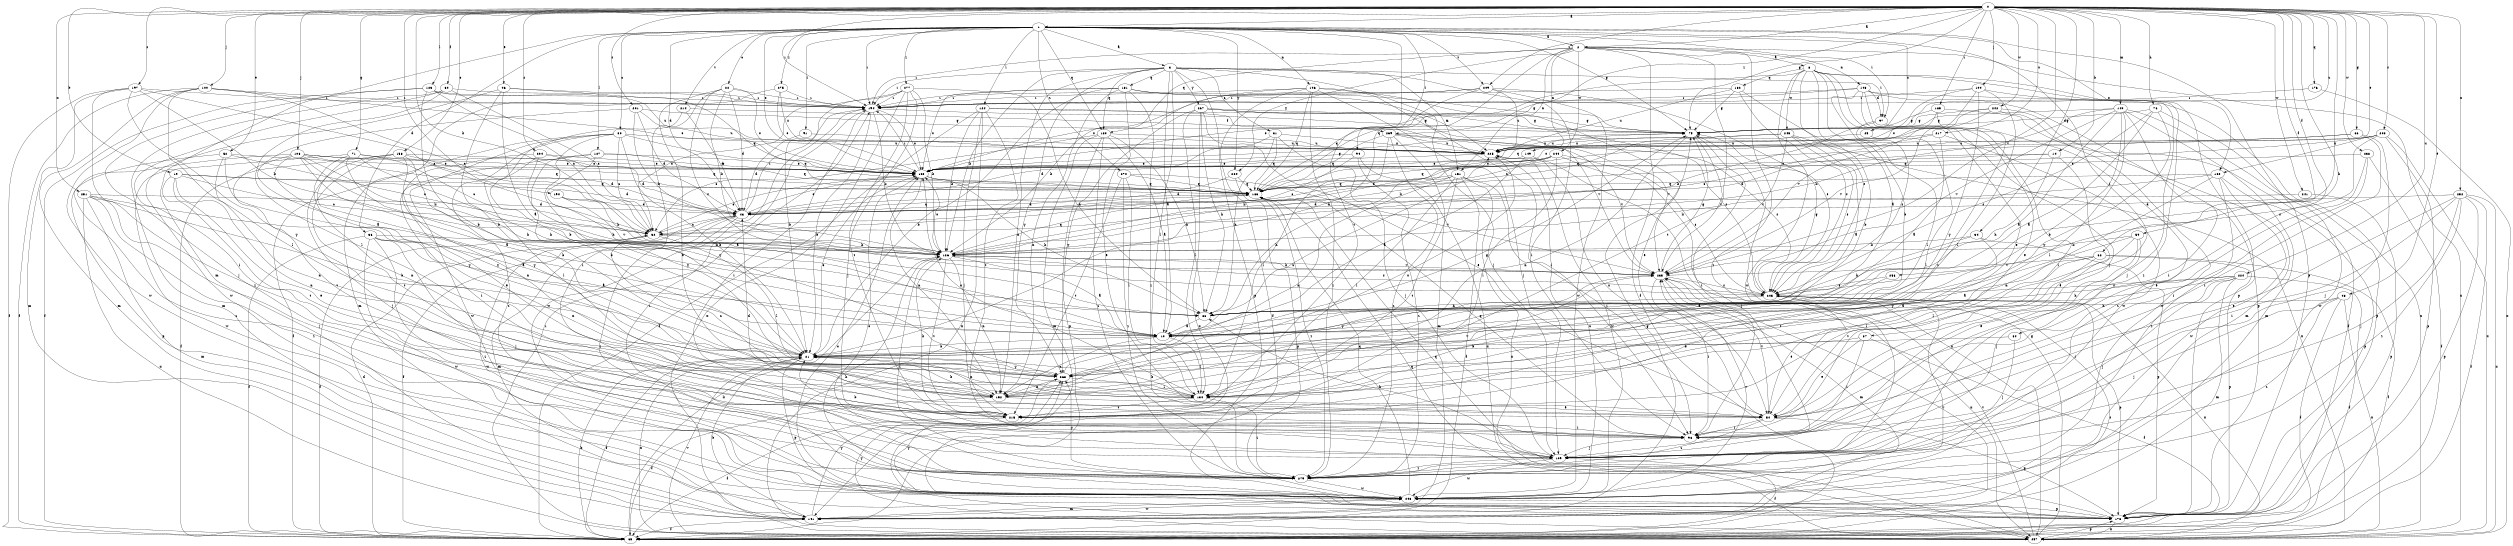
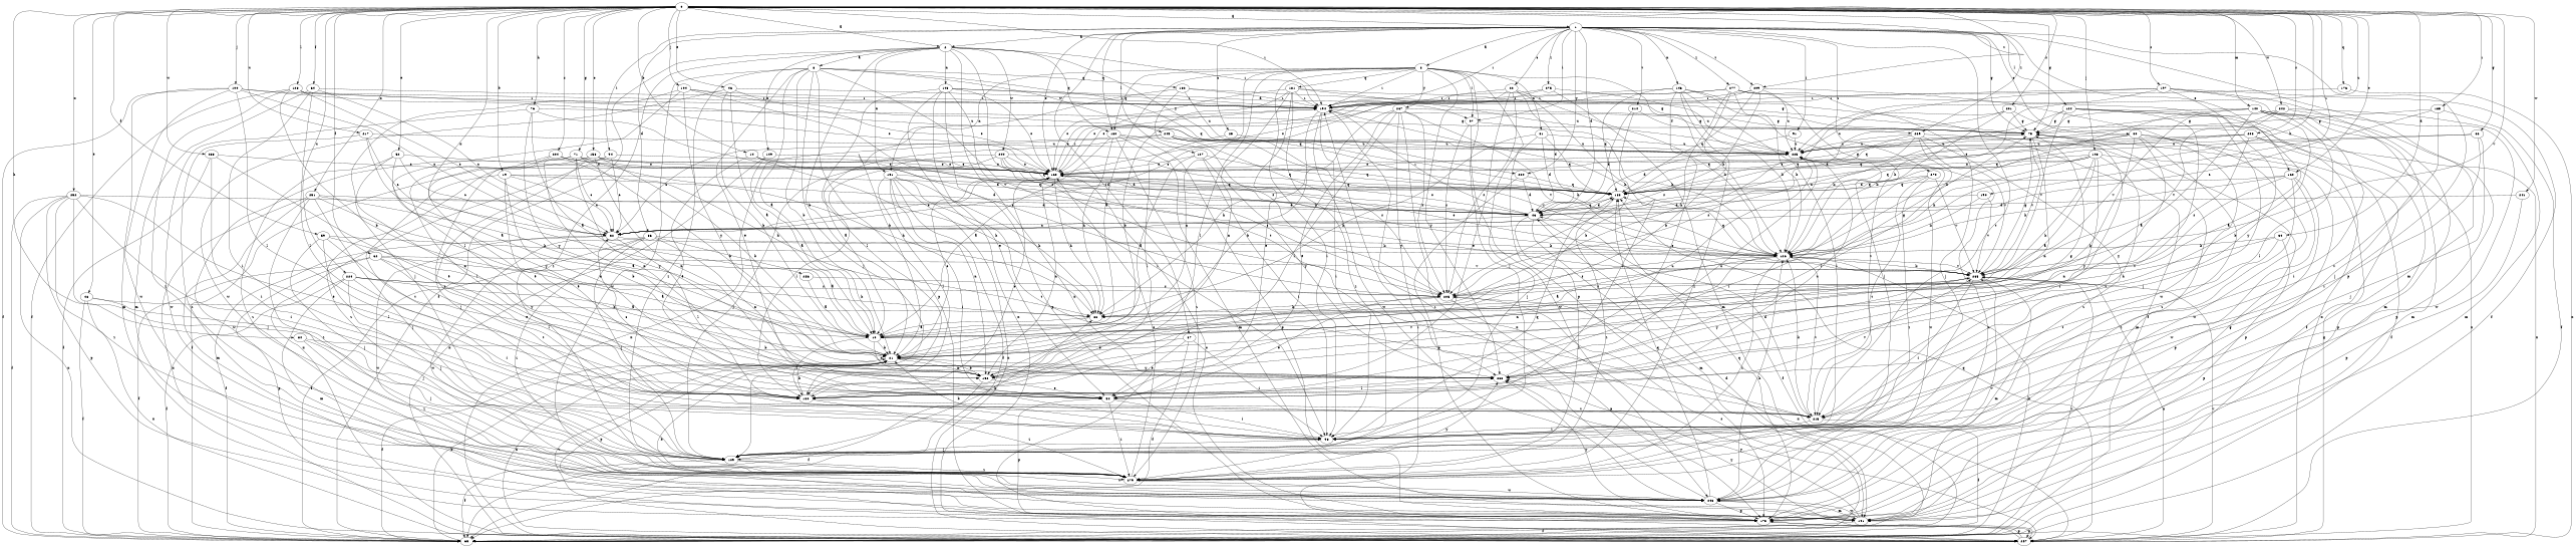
  strict digraph {
    0
    1
    2
    14
    19
    34
    46
    48
    52
    59
    62
    64
    66
    71
    75
    76
    84
    100
    104
    108
    n21 [label=126]
    123
    140
    158
    160
    176
    185
    190
    194
    197
    201
    203
    204
    209
    217
    224
    225
    235
    238
    241
    242
    251
    252
    256
    269
    3
    22
    25
    30
    36
    43
    87
    91
    94
    97
    124
    127
    141
    146
    163
    173
    180
    214
    215
    264
    270
    275
    277
    8
    21
    65
    148
    149
    151
    244
    257
    279
    54
    86
    152
    183
    32
    10
    246
    109
    268
    130
    98
    205
    31
    181
    267
    182
    245
    0 -> 1 [label=a]
    0 -> 2 [label=a]
    0 -> 14 [label=b]
    0 -> 19 [label=b]
    0 -> 34 [label=d]
    0 -> 46 [label=e]
    0 -> 48 [label=e]
    0 -> 52 [label=e]
    0 -> 59 [label=f]
    0 -> 62 [label=f]
    0 -> 64 [label=f]
    0 -> 66 [label=g]
    0 -> 71 [label=g]
    0 -> 75 [label=g]
    0 -> 76 [label=h]
    0 -> 84 [label=h]
    0 -> 100 [label=j]
    0 -> 104 [label=j]
    0 -> 108 [label=j]
    0 -> n21 [label=k]
    0 -> 123 [label=l]
    0 -> 140 [label=m]
    0 -> 158 [label=o]
    0 -> 160 [label=o]
    0 -> 176 [label=q]
    0 -> 185 [label=r]
    0 -> 190 [label=r]
    0 -> 194 [label=r]
    0 -> 197 [label=s]
    0 -> 201 [label=s]
    0 -> 203 [label=s]
    0 -> 204 [label=s]
    0 -> 209 [label=t]
    0 -> 217 [label=u]
    0 -> 224 [label=u]
    0 -> 225 [label=u]
    0 -> 235 [label=v]
    0 -> 238 [label=w]
    0 -> 241 [label=w]
    0 -> 242 [label=w]
    0 -> 251 [label=x]
    0 -> 252 [label=x]
    0 -> 256 [label=x]
    0 -> 269 [label=z]
    1 -> 2 [label=a]
    1 -> 75 [label=g]
    1 -> 160 [label=o]
    1 -> 194 [label=r]
    1 -> 209 [label=t]
    1 -> 3 [label=a]
    1 -> 22 [label=c]
    1 -> 25 [label=c]
    1 -> 30 [label=c]
    1 -> 36 [label=d]
    1 -> 43 [label=d]
    1 -> 87 [label=i]
    1 -> 91 [label=i]
    1 -> 94 [label=i]
    1 -> 97 [label=i]
    1 -> 124 [label=l]
    1 -> 127 [label=l]
    1 -> 141 [label=m]
    1 -> 146 [label=n]
    1 -> 163 [label=o]
    1 -> 173 [label=p]
    1 -> 180 [label=q]
    1 -> 214 [label=t]
    1 -> 215 [label=t]
    1 -> 264 [label=y]
    1 -> 270 [label=z]
    1 -> 275 [label=z]
    1 -> 277 [label=z]
    2 -> 194 [label=r]
    2 -> 180 [label=q]
    2 -> 215 [label=t]
    2 -> 264 [label=y]
    2 -> 8 [label=a]
    2 -> 21 [label=b]
    2 -> 65 [label=f]
    2 -> 148 [label=n]
    2 -> 149 [label=n]
    2 -> 151 [label=n]
    2 -> 244 [label=w]
    2 -> 257 [label=x]
    2 -> 279 [label=z]
    14 -> 43 [label=d]
    14 -> 163 [label=o]
    14 -> 54 [label=e]
    14 -> 86 [label=h]
    19 -> 43 [label=d]
    19 -> 215 [label=t]
    19 -> 54 [label=e]
    19 -> 152 [label=n]
    19 -> 183 [label=q]
    19 -> 32 [label=c]
    34 -> n21 [label=k]
    34 -> 173 [label=p]
    34 -> 215 [label=t]
    34 -> 86 [label=h]
    46 -> 194 [label=r]
    46 -> 21 [label=b]
    46 -> 183 [label=q]
    46 -> 10 [label=a]
    46 -> 246 [label=w]
    48 -> 65 [label=f]
    48 -> 257 [label=x]
    48 -> 86 [label=h]
    48 -> 109 [label=j]
    52 -> 163 [label=o]
    52 -> 279 [label=z]
    52 -> 152 [label=n]
    52 -> 32 [label=c]
    52 -> 268 [label=y]
    59 -> n21 [label=k]
    59 -> 54 [label=e]
    59 -> 109 [label=j]
    59 -> 268 [label=y]
    59 -> 130 [label=l]
    62 -> 235 [label=v]
    62 -> 173 [label=p]
    62 -> 215 [label=t]
    62 -> 65 [label=f]
    62 -> 10 [label=a]
    62 -> 130 [label=l]
    64 -> 194 [label=r]
    64 -> 141 [label=m]
    64 -> 32 [label=c]
    64 -> 130 [label=l]
    64 -> 98 [label=i]
    66 -> 225 [label=u]
    66 -> 183 [label=q]
    66 -> 109 [label=j]
    66 -> 98 [label=i]
    71 -> 163 [label=o]
    71 -> 21 [label=b]
    71 -> 86 [label=h]
    71 -> 152 [label=n]
    71 -> 32 [label=c]
    71 -> 246 [label=w]
    71 -> 268 [label=y]
    75 -> 225 [label=u]
    75 -> 235 [label=v]
    75 -> 152 [label=n]
    75 -> 98 [label=i]
    76 -> 75 [label=g]
    76 -> 10 [label=a]
    76 -> 246 [label=w]
    76 -> 268 [label=y]
    76 -> 205 [label=s]
    84 -> 21 [label=b]
-   48 -> 279 [label=z]
+   84 -> 279 [label=z]
    84 -> 109 [label=j]
    100 -> 194 [label=r]
    100 -> 141 [label=m]
    100 -> 163 [label=o]
    100 -> 65 [label=f]
    100 -> 32 [label=c]
    100 -> 246 [label=w]
    100 -> 130 [label=l]
    104 -> 194 [label=r]
    104 -> 235 [label=v]
    104 -> 163 [label=o]
    104 -> 109 [label=j]
    104 -> 268 [label=y]
    104 -> 130 [label=l]
    108 -> n21 [label=k]
    108 -> 43 [label=d]
    108 -> 163 [label=o]
    108 -> 173 [label=p]
    108 -> 215 [label=t]
    108 -> 86 [label=h]
    108 -> 183 [label=q]
    108 -> 10 [label=a]
    108 -> 268 [label=y]
    n21 -> 235 [label=v]
    n21 -> 163 [label=o]
    n21 -> 215 [label=t]
    n21 -> 279 [label=z]
    n21 -> 152 [label=n]
    n21 -> 183 [label=q]
    n21 -> 10 [label=a]
    n21 -> 205 [label=s]
    123 -> 194 [label=r]
    123 -> 225 [label=u]
    123 -> 21 [label=b]
    123 -> 65 [label=f]
    123 -> 279 [label=z]
    123 -> 32 [label=c]
    140 -> 75 [label=g]
    140 -> n21 [label=k]
    140 -> 235 [label=v]
    140 -> 141 [label=m]
    140 -> 173 [label=p]
    140 -> 21 [label=b]
    140 -> 10 [label=a]
    140 -> 130 [label=l]
    140 -> 98 [label=i]
    158 -> 163 [label=o]
    158 -> 215 [label=t]
    158 -> 21 [label=b]
    158 -> 65 [label=f]
    158 -> 152 [label=n]
    158 -> 183 [label=q]
    158 -> 109 [label=j]
    160 -> n21 [label=k]
    160 -> 173 [label=p]
    160 -> 279 [label=z]
    160 -> 152 [label=n]
    160 -> 183 [label=q]
    160 -> 246 [label=w]
    176 -> 194 [label=r]
    176 -> 257 [label=x]
    185 -> 75 [label=g]
    185 -> 215 [label=t]
    185 -> 65 [label=f]
    185 -> 32 [label=c]
    190 -> n21 [label=k]
    190 -> 235 [label=v]
    190 -> 43 [label=d]
    194 -> 75 [label=g]
    194 -> n21 [label=k]
    194 -> 163 [label=o]
    194 -> 21 [label=b]
    194 -> 246 [label=w]
    194 -> 98 [label=i]
    197 -> n21 [label=k]
    197 -> 194 [label=r]
    197 -> 141 [label=m]
    197 -> 65 [label=f]
    197 -> 32 [label=c]
    197 -> 109 [label=j]
    197 -> 268 [label=y]
    201 -> 75 [label=g]
    201 -> n21 [label=k]
    201 -> 225 [label=u]
    201 -> 43 [label=d]
    201 -> 10 [label=a]
    203 -> 225 [label=u]
    203 -> 163 [label=o]
    203 -> 173 [label=p]
    203 -> 257 [label=x]
    203 -> 183 [label=q]
    203 -> 205 [label=s]
    204 -> 43 [label=d]
    204 -> 163 [label=o]
    204 -> 54 [label=e]
    204 -> 86 [label=h]
    204 -> 130 [label=l]
    209 -> 194 [label=r]
    209 -> 225 [label=u]
    209 -> 163 [label=o]
    209 -> 183 [label=q]
    209 -> 246 [label=w]
    209 -> 205 [label=s]
    217 -> 225 [label=u]
    217 -> 279 [label=z]
    217 -> 32 [label=c]
    217 -> 10 [label=a]
    224 -> 141 [label=m]
    224 -> 65 [label=f]
    224 -> 86 [label=h]
    224 -> 10 [label=a]
    224 -> 109 [label=j]
    224 -> 98 [label=i]
    224 -> 205 [label=s]
    225 -> 163 [label=o]
    225 -> 246 [label=w]
    235 -> 75 [label=g]
    235 -> n21 [label=k]
    235 -> 141 [label=m]
    235 -> 257 [label=x]
    235 -> 268 [label=y]
    235 -> 98 [label=i]
    235 -> 205 [label=s]
    238 -> 163 [label=o]
    238 -> 65 [label=f]
    238 -> 54 [label=e]
    238 -> 98 [label=i]
    241 -> 43 [label=d]
    241 -> 173 [label=p]
    242 -> 75 [label=g]
    242 -> 235 [label=v]
    242 -> 141 [label=m]
    242 -> 183 [label=q]
    242 -> 246 [label=w]
    251 -> 43 [label=d]
    251 -> 141 [label=m]
    251 -> 21 [label=b]
    251 -> 257 [label=x]
    251 -> 279 [label=z]
    251 -> 10 [label=a]
    251 -> 109 [label=j]
    252 -> 43 [label=d]
    252 -> 173 [label=p]
    252 -> 65 [label=f]
    252 -> 257 [label=x]
    252 -> 279 [label=z]
    252 -> 54 [label=e]
    252 -> 109 [label=j]
    252 -> 98 [label=i]
    256 -> 10 [label=a]
    256 -> 205 [label=s]
    269 -> 225 [label=u]
    269 -> 235 [label=v]
    269 -> 141 [label=m]
    269 -> 279 [label=z]
    269 -> 183 [label=q]
    269 -> 130 [label=l]
    269 -> 205 [label=s]
    3 -> n21 [label=k]
    3 -> 194 [label=r]
    3 -> 97 [label=i]
    3 -> 173 [label=p]
    3 -> 180 [label=q]
    3 -> 151 [label=n]
    3 -> 152 [label=n]
    3 -> 10 [label=a]
    3 -> 109 [label=j]
    3 -> 268 [label=y]
    3 -> 130 [label=l]
    3 -> 98 [label=i]
    3 -> 31 [label=c]
    3 -> 181 [label=q]
    3 -> 267 [label=y]
    22 -> n21 [label=k]
    22 -> 194 [label=r]
    22 -> 43 [label=d]
    22 -> 163 [label=o]
    22 -> 54 [label=e]
    22 -> 98 [label=i]
    22 -> 205 [label=s]
    25 -> 225 [label=u]
    25 -> 130 [label=l]
    30 -> 225 [label=u]
    30 -> 21 [label=b]
    30 -> 65 [label=f]
    30 -> 279 [label=z]
    30 -> 183 [label=q]
    30 -> 32 [label=c]
    30 -> 246 [label=w]
    30 -> 268 [label=y]
    36 -> n21 [label=k]
    36 -> 65 [label=f]
    36 -> 279 [label=z]
    36 -> 152 [label=n]
    36 -> 10 [label=a]
    36 -> 246 [label=w]
    36 -> 109 [label=j]
    43 -> 194 [label=r]
    43 -> 141 [label=m]
    43 -> 163 [label=o]
    43 -> 65 [label=f]
    43 -> 279 [label=z]
    43 -> 183 [label=q]
    43 -> 32 [label=c]
    87 -> 21 [label=b]
    87 -> 65 [label=f]
    87 -> 54 [label=e]
    87 -> 98 [label=i]
    91 -> 225 [label=u]
    91 -> 43 [label=d]
    94 -> 163 [label=o]
    94 -> 257 [label=x]
    94 -> 279 [label=z]
    94 -> 32 [label=c]
    97 -> n21 [label=k]
    97 -> 246 [label=w]
    97 -> 205 [label=s]
    124 -> 75 [label=g]
    124 -> n21 [label=k]
    124 -> 235 [label=v]
    124 -> 215 [label=t]
    124 -> 65 [label=f]
    124 -> 257 [label=x]
    124 -> 109 [label=j]
    127 -> 163 [label=o]
    127 -> 183 [label=q]
    127 -> 10 [label=a]
    127 -> 268 [label=y]
    127 -> 98 [label=i]
    141 -> 75 [label=g]
    141 -> 21 [label=b]
    141 -> 65 [label=f]
    141 -> 246 [label=w]
    141 -> 268 [label=y]
    146 -> n21 [label=k]
    146 -> 194 [label=r]
    146 -> 65 [label=f]
    146 -> 279 [label=z]
    146 -> 54 [label=e]
    146 -> 183 [label=q]
    146 -> 109 [label=j]
    146 -> 98 [label=i]
    163 -> 75 [label=g]
    163 -> 194 [label=r]
    163 -> 86 [label=h]
    163 -> 152 [label=n]
    163 -> 183 [label=q]
    173 -> 163 [label=o]
    173 -> 257 [label=x]
    173 -> 183 [label=q]
    173 -> 268 [label=y]
    180 -> 225 [label=u]
    180 -> 141 [label=m]
    180 -> 173 [label=p]
    180 -> 279 [label=z]
    180 -> 86 [label=h]
    180 -> 32 [label=c]
    180 -> 10 [label=a]
    214 -> 269 [label=f]
    214 -> 43 [label=d]
    214 -> 21 [label=b]
    215 -> n21 [label=k]
    215 -> 43 [label=d]
    215 -> 65 [label=f]
    215 -> 98 [label=i]
    264 -> 43 [label=d]
    264 -> 173 [label=p]
    264 -> 183 [label=q]
    270 -> 235 [label=v]
    270 -> 215 [label=t]
    270 -> 279 [label=z]
    270 -> 183 [label=q]
    270 -> 130 [label=l]
    275 -> 194 [label=r]
    275 -> 225 [label=u]
    275 -> 141 [label=m]
    275 -> 163 [label=o]
    277 -> n21 [label=k]
    277 -> 194 [label=r]
    277 -> 215 [label=t]
    277 -> 21 [label=b]
    277 -> 257 [label=x]
    277 -> 86 [label=h]
    277 -> 32 [label=c]
    277 -> 109 [label=j]
    8 -> 173 [label=p]
    8 -> 21 [label=b]
    8 -> 279 [label=z]
    8 -> 54 [label=e]
    8 -> 183 [label=q]
    8 -> 10 [label=a]
    8 -> 246 [label=w]
    8 -> 109 [label=j]
    8 -> 205 [label=s]
    8 -> 182 [label=q]
    8 -> 245 [label=w]
    21 -> 163 [label=o]
    21 -> 173 [label=p]
    21 -> 65 [label=f]
    21 -> 257 [label=x]
    21 -> 152 [label=n]
    21 -> 268 [label=y]
    65 -> n21 [label=k]
    65 -> 235 [label=v]
    65 -> 43 [label=d]
    65 -> 21 [label=b]
    65 -> 205 [label=s]
    148 -> 194 [label=r]
    148 -> 97 [label=d]
    148 -> 163 [label=o]
    148 -> 173 [label=p]
    148 -> 257 [label=x]
    148 -> 54 [label=e]
    148 -> 130 [label=l]
    148 -> 98 [label=i]
    149 -> 163 [label=o]
    149 -> 257 [label=x]
    149 -> 10 [label=a]
    151 -> 215 [label=t]
    151 -> 65 [label=f]
    151 -> 257 [label=x]
    151 -> 86 [label=h]
    151 -> 152 [label=n]
    151 -> 183 [label=q]
    151 -> 130 [label=l]
    151 -> 98 [label=i]
    244 -> n21 [label=k]
    244 -> 43 [label=d]
    244 -> 163 [label=o]
    244 -> 183 [label=q]
    244 -> 109 [label=j]
    244 -> 130 [label=l]
    244 -> 205 [label=s]
    257 -> 75 [label=g]
    257 -> 194 [label=r]
    257 -> 235 [label=v]
    257 -> 173 [label=p]
    257 -> 21 [label=v]
    257 -> 183 [label=q]
    257 -> 268 [label=y]
    279 -> 163 [label=o]
    279 -> 246 [label=w]
    279 -> 268 [label=y]
    54 -> 225 [label=u]
    54 -> 235 [label=v]
    54 -> 173 [label=p]
    54 -> 279 [label=z]
    54 -> 98 [label=i]
    86 -> 10 [label=a]
    152 -> 225 [label=u]
    152 -> 235 [label=v]
    152 -> 21 [label=b]
    152 -> 65 [label=f]
    152 -> 54 [label=e]
    183 -> 43 [label=d]
    183 -> 279 [label=z]
    32 -> n21 [label=k]
    32 -> 163 [label=o]
    32 -> 65 [label=f]
    32 -> 246 [label=w]
    32 -> 130 [label=l]
    10 -> 21 [label=b]
    10 -> 152 [label=n]
    10 -> 130 [label=l]
    246 -> n21 [label=k]
    246 -> 194 [label=r]
    246 -> 225 [label=u]
    246 -> 235 [label=v]
    246 -> 141 [label=m]
    246 -> 173 [label=p]
    246 -> 183 [label=q]
    109 -> 65 [label=f]
    109 -> 279 [label=z]
    109 -> 86 [label=h]
    109 -> 246 [label=w]
    268 -> 75 [label=g]
    268 -> 225 [label=u]
-   268 -> 152 [label=n]
    268 -> 130 [label=l]
    130 -> 163 [label=o]
    130 -> 215 [label=t]
    130 -> 21 [label=b]
    130 -> 279 [label=z]
    130 -> 32 [label=c]
    98 -> 21 [label=b]
    98 -> 183 [label=q]
    98 -> 109 [label=j]
    205 -> 75 [label=g]
    205 -> 173 [label=p]
    205 -> 257 [label=x]
    205 -> 54 [label=e]
    205 -> 86 [label=h]
    31 -> 225 [label=u]
    31 -> 43 [label=d]
    31 -> 86 [label=h]
    31 -> 183 [label=q]
    31 -> 109 [label=j]
    181 -> 75 [label=g]
    181 -> 194 [label=r]
    181 -> 225 [label=u]
    181 -> 163 [label=o]
    181 -> 21 [label=b]
    181 -> 279 [label=z]
    181 -> 54 [label=e]
    181 -> 152 [label=n]
    267 -> 75 [label=g]
    267 -> 235 [label=v]
    267 -> 257 [label=x]
    267 -> 54 [label=e]
    267 -> 86 [label=h]
    267 -> 268 [label=y]
    267 -> 130 [label=l]
    267 -> 205 [label=s]
    182 -> 75 [label=g]
    182 -> 194 [label=r]
    182 -> 225 [label=u]
    182 -> 21 [label=b]
    182 -> 205 [label=s]
    245 -> n21 [label=k]
    245 -> 225 [label=u]
    245 -> 235 [label=v]
    245 -> 257 [label=x]
    245 -> 10 [label=a]
    245 -> 205 [label=s]
  }
